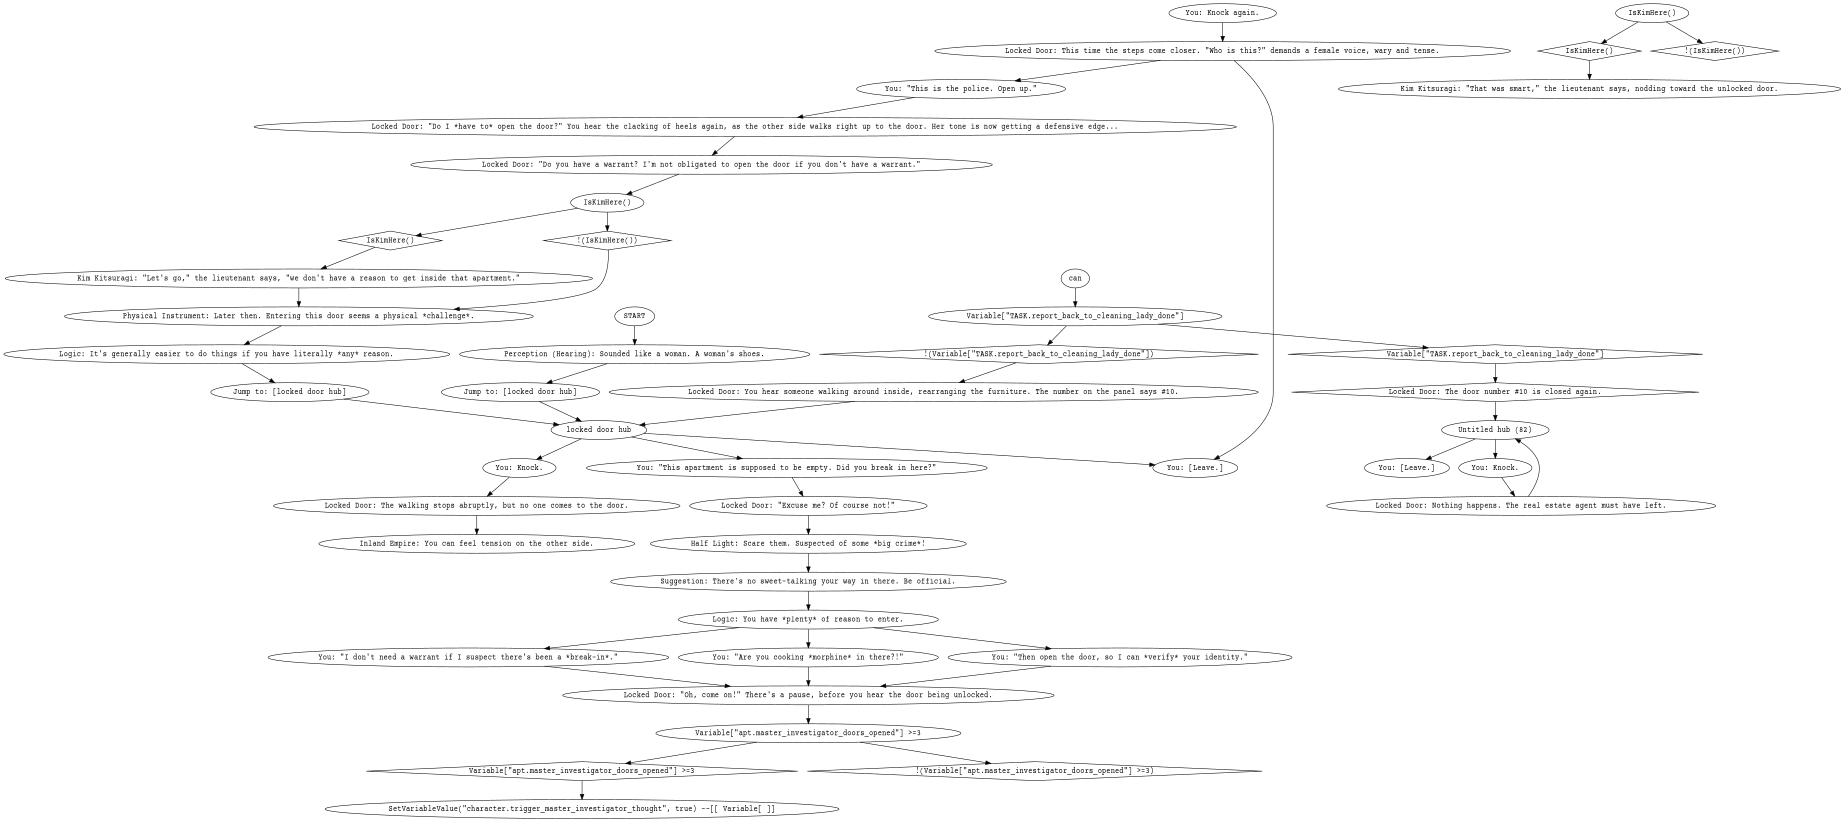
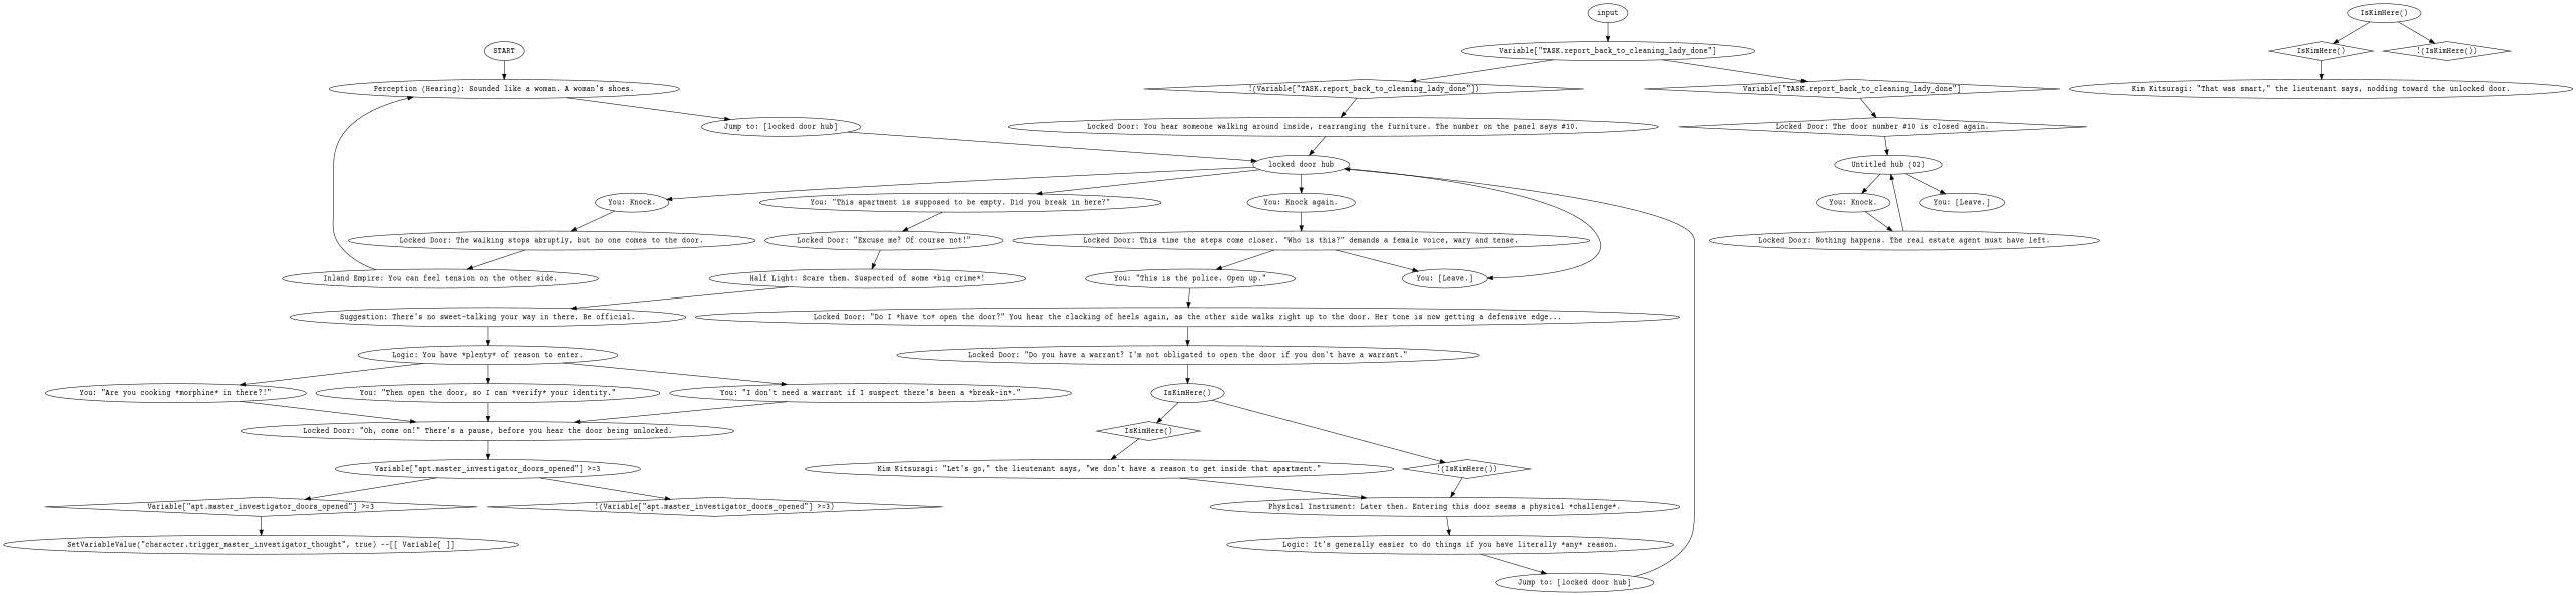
  digraph {
    fontname="Courier Prime"
    node [fontname="Courier Prime"]
    edge [fontname="Courier Prime"]
    n1 [label=START]
    n2 [label="Perception (Hearing): Sounded like a woman. A woman's shoes."]
-   n3 [label=can]
+   n3 [label=input]
    n4 [label="Variable[\"TASK.report_back_to_cleaning_lady_done\"]"]
    n5 [label="Variable[\"TASK.report_back_to_cleaning_lady_done\"]" shape=diamond]
    n6 [label="!(Variable[\"TASK.report_back_to_cleaning_lady_done\"])" shape=diamond]
    n7 [label="Suggestion: There's no sweet-talking your way in there. Be official."]
    n8 [label="Logic: You have *plenty* of reason to enter."]
    n9 [label="You: \"I don't need a warrant if I suspect there's been a *break-in*.\""]
    n10 [label="You: \"Are you cooking *morphine* in there?!\""]
    n11 [label="You: \"Then open the door, so I can *verify* your identity.\""]
    n12 [label="Jump to: [locked door hub]"]
    n13 [label="locked door hub"]
    n14 [label="You: Knock again."]
    n15 [label="You: [Leave.]"]
    n16 [label="You: Knock."]
    n17 [label="You: \"This apartment is supposed to be empty. Did you break in here?\""]
    n18 [label="Half Light: Scare them. Suspected of some *big crime*!"]
    n19 [label="Locked Door: The walking stops abruptly, but no one comes to the door."]
    n20 [label="Inland Empire: You can feel tension on the other side."]
    n21 [label="Jump to: [locked door hub]"]
    n22 [label="Locked Door: \"Oh, come on!\" There's a pause, before you hear the door being unlocked."]
    n23 [label="Variable[\"apt.master_investigator_doors_opened\"] >=3"]
    n24 [label="Variable[\"apt.master_investigator_doors_opened\"] >=3" shape=diamond]
    n25 [label="!(Variable[\"apt.master_investigator_doors_opened\"] >=3)" shape=diamond]
    n26 [label="You: [Leave.]"]
    n27 [label="Kim Kitsuragi: \"Let's go,\" the lieutenant says, \"we don't have a reason to get inside that apartment.\""]
    n28 [label="Physical Instrument: Later then. Entering this door seems a physical *challenge*."]
    n29 [label="Logic: It's generally easier to do things if you have literally *any* reason."]
-   n30 [label="Untitled hub (82)"]
+   n30 [label="Untitled hub (02)"]
    n31 [label="You: Knock."]
    n32 [label="Locked Door: Nothing happens. The real estate agent must have left."]
    n33 [label="Locked Door: You hear someone walking around inside, rearranging the furniture. The number on the panel says #10."]
    n34 [label="Locked Door: This time the steps come closer. \"Who is this?\" demands a female voice, wary and tense."]
    n35 [label="You: \"This is the police. Open up.\""]
    n36 [label="IsKimHere()"]
    n37 [label="IsKimHere()" shape=diamond]
    n38 [label="!(IsKimHere())" shape=diamond]
    n39 [label="Locked Door: \"Excuse me? Of course not!\""]
    n40 [label="Locked Door: The door number #10 is closed again." shape=diamond]
    n41 [label="IsKimHere()"]
    n42 [label="IsKimHere()" shape=diamond]
    n43 [label="!(IsKimHere())" shape=diamond]
    n44 [label="Locked Door: \"Do I *have to* open the door?\" You hear the clacking of heels again, as the other side walks right up to the door. Her tone is now getting a defensive edge..."]
    n45 [label="Locked Door: \"Do you have a warrant? I'm not obligated to open the door if you don't have a warrant.\""]
    n46 [label="SetVariableValue(\"character.trigger_master_investigator_thought\", true) --[[ Variable[ ]]"]
    n47 [label="Kim Kitsuragi: \"That was smart,\" the lieutenant says, nodding toward the unlocked door."]
    n1 -> n2
    n2 -> n21
    n3 -> n4
    n4 -> n5
    n4 -> n6
    n5 -> n40
    n6 -> n33
    n7 -> n8
    n8 -> n9
    n8 -> n10
    n8 -> n11
    n9 -> n22
    n10 -> n22
    n11 -> n22
    n12 -> n13
+   n13 -> n14
    n13 -> n15
    n13 -> n16
    n13 -> n17
    n14 -> n34
    n16 -> n19
    n17 -> n39
    n18 -> n7
    n19 -> n20
+   n20 -> n2
    n21 -> n13
    n22 -> n23
    n23 -> n24
    n23 -> n25
    n24 -> n46
    n27 -> n28
    n28 -> n29
    n29 -> n12
    n30 -> n26
    n30 -> n31
    n31 -> n32
    n32 -> n30
    n33 -> n13
    n34 -> n15
    n34 -> n35
    n35 -> n44
    n36 -> n37
    n36 -> n38
    n37 -> n27
    n38 -> n28
    n39 -> n18
    n40 -> n30
    n41 -> n42
    n41 -> n43
    n42 -> n47
    n44 -> n45
    n45 -> n36
  }
